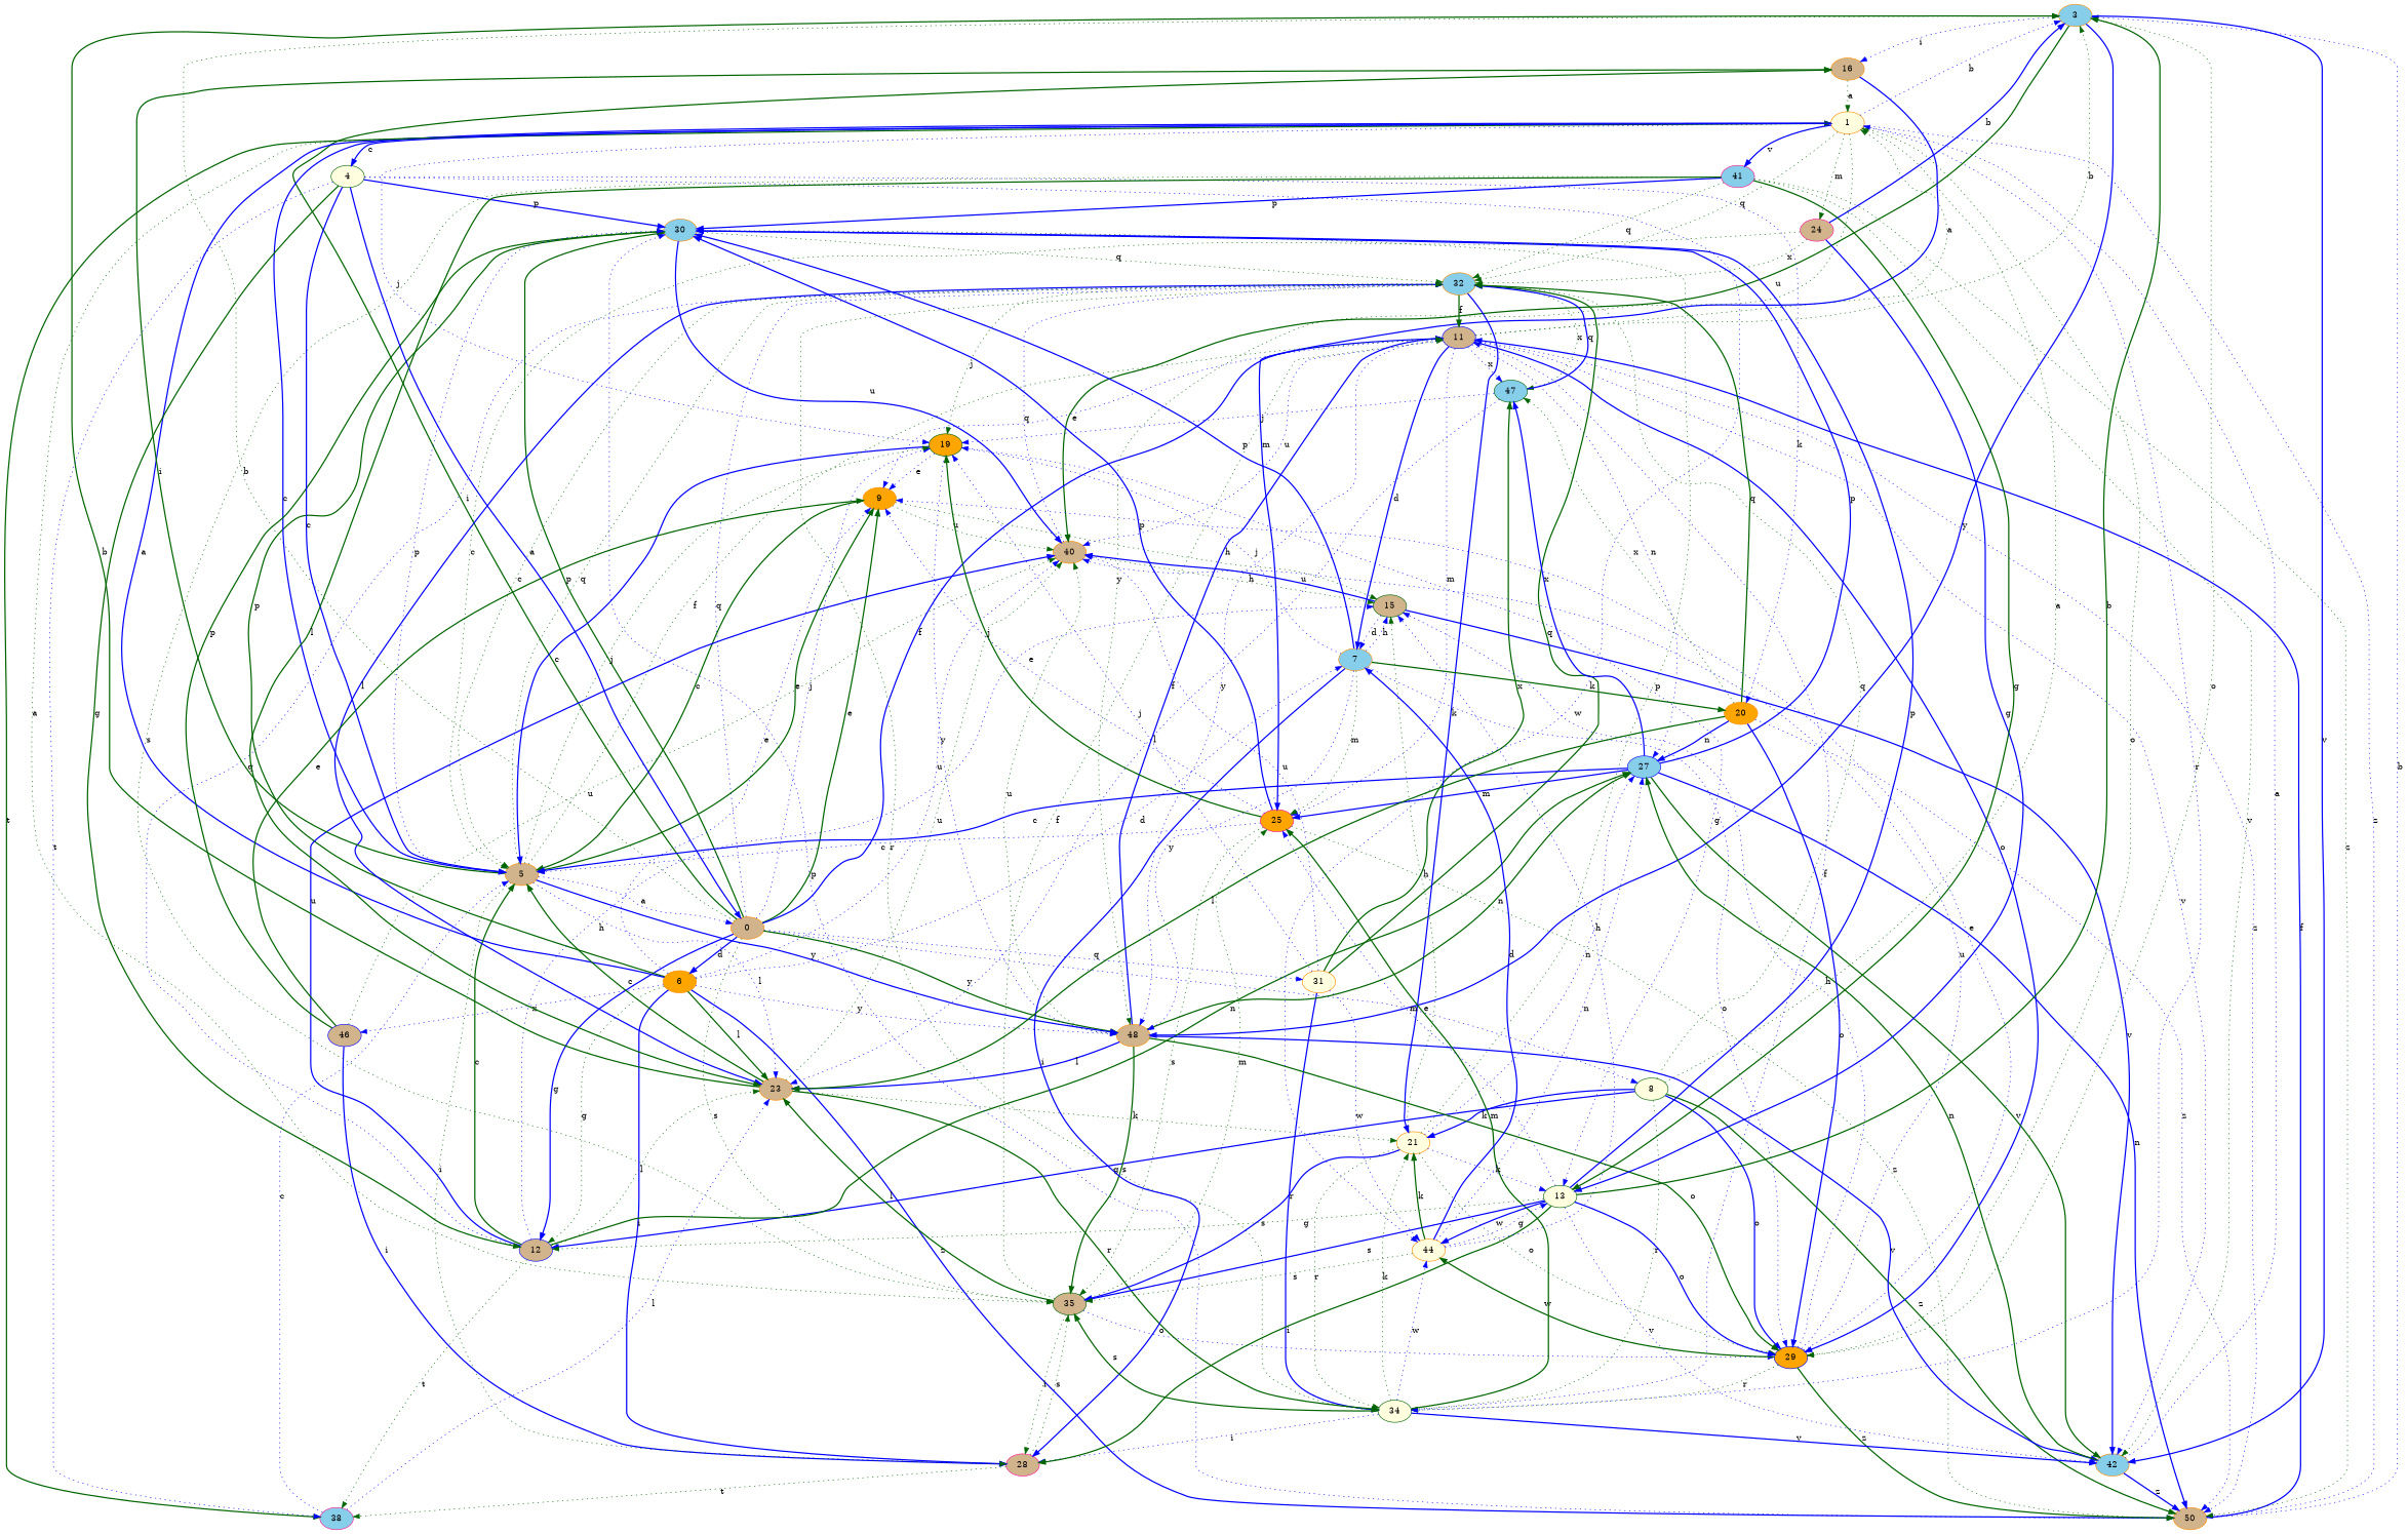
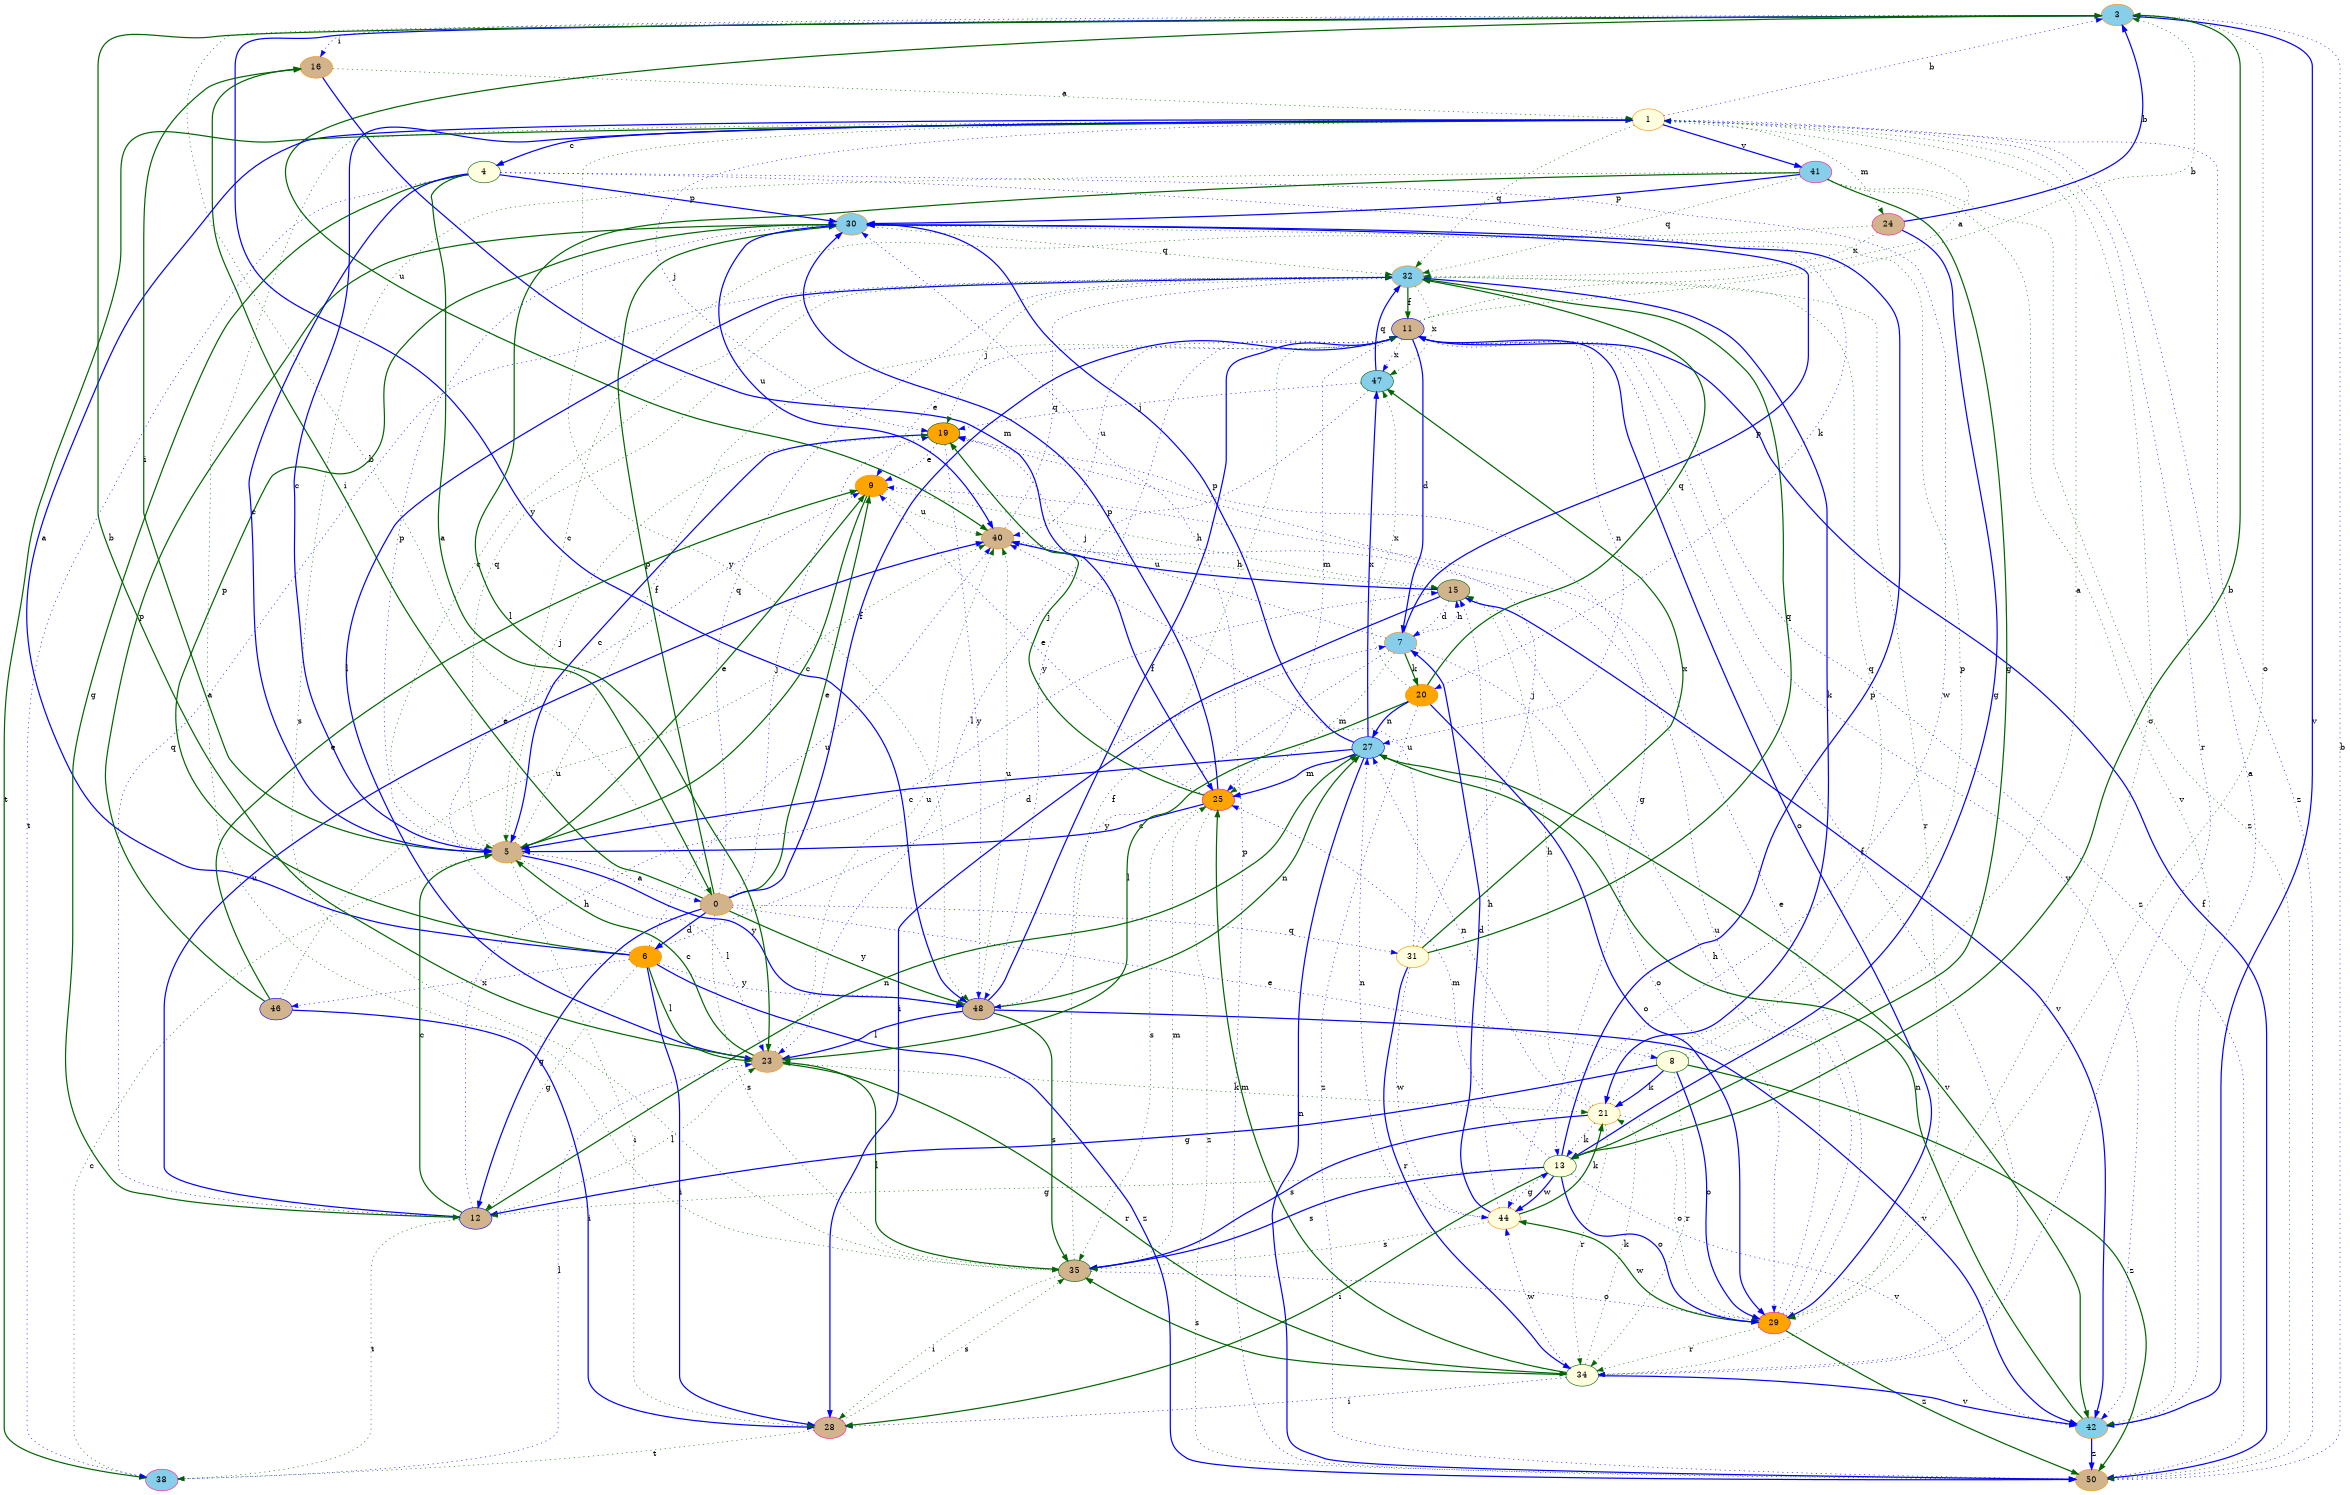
  strict digraph {
    node [color=darkorange fillcolor=tan style=filled]
    edge [color=blue style=dotted]
    3 [fillcolor=skyblue]
    0
    6 [fillcolor=orange]
    8 [color=darkgreen fillcolor=lightyellow]
    9 [fillcolor=orange]
    11 [color=blue]
    12 [color=blue]
    16
    19 [color=darkgreen fillcolor=orange]
    30 [fillcolor=skyblue]
    31 [fillcolor=lightyellow]
    32 [fillcolor=skyblue]
    35 [color=darkgreen]
-   48
-   29 [color=blue fillcolor=orange]
+   48 [color=blue]
+   29 [color=deeppink fillcolor=orange]
    40
    42 [fillcolor=skyblue]
    1 [fillcolor=lightyellow]
    50
    n20 [color=deeppink label=28]
    23
    7 [fillcolor=skyblue]
    46 [color=blue]
    34 [color=darkgreen fillcolor=lightyellow]
    21 [fillcolor=lightyellow]
    5
    15 [color=darkgreen]
    25 [color=deeppink fillcolor=orange]
    27 [color=blue fillcolor=skyblue]
    47 [color=darkgreen fillcolor=skyblue]
    38 [color=deeppink fillcolor=skyblue]
    13 [color=darkgreen fillcolor=lightyellow]
    44 [fillcolor=lightyellow]
    4 [color=darkgreen fillcolor=lightyellow]
    24 [color=deeppink]
    41 [color=deeppink fillcolor=skyblue]
    20 [fillcolor=orange]
    3 -> 16 [label=i]
    3 -> 48 [label=y style=bold]
    3 -> 29 [color=darkgreen label=o]
    3 -> 40 [color=darkgreen label=u style=bold]
    3 -> 42 [label=v style=bold]
    0 -> 3 [color=darkgreen label=b]
    0 -> 6 [label=d style=bold]
    0 -> 8 [label=e]
    0 -> 9 [color=darkgreen label=e style=bold]
    0 -> 11 [label=f style=bold]
    0 -> 12 [label=g style=bold]
    0 -> 16 [color=darkgreen label=i style=bold]
    0 -> 19 [label=j]
    0 -> 30 [color=darkgreen label=p style=bold]
    0 -> 31 [label=q]
    0 -> 32 [label=q]
    0 -> 35 [color=darkgreen label=s]
    0 -> 48 [color=darkgreen label=y style=bold]
    6 -> 9 [label=e]
    6 -> 12 [color=darkgreen label=g]
    6 -> 30 [color=darkgreen label=p style=bold]
    6 -> 48 [label=y]
    6 -> 40 [label=u]
    6 -> 1 [label=a style=bold]
    6 -> 50 [label=z style=bold]
    6 -> n20 [label=i style=bold]
    6 -> 23 [color=darkgreen label=l style=bold]
    6 -> 7 [label=d]
    6 -> 46 [label=x]
    8 -> 12 [label=g style=bold]
    8 -> 32 [color=darkgreen label=q]
    8 -> 29 [label=o style=bold]
    8 -> 1 [color=darkgreen label=a]
    8 -> 50 [color=darkgreen label=z style=bold]
    8 -> 34 [color=darkgreen label=r]
    8 -> 21 [label=k style=bold]
    9 -> 40 [color=darkgreen label=u]
    9 -> 5 [color=darkgreen label=c style=bold]
    9 -> 15 [color=darkgreen label=h]
    11 -> 3 [color=darkgreen label=b]
    11 -> 9 [label=e]
    11 -> 48 [label=y]
    11 -> 29 [label=o style=bold]
    11 -> 40 [label=u]
    11 -> 42 [label=v]
    11 -> 1 [color=darkgreen label=a]
    11 -> 50 [label=z]
    11 -> 7 [label=d style=bold]
    11 -> 25 [label=m]
    11 -> 27 [label=n]
    11 -> 47 [label=x]
    12 -> 32 [label=q]
    12 -> 40 [label=u style=bold]
    12 -> 23 [color=darkgreen label=l]
    12 -> 5 [color=darkgreen label=c style=bold]
    12 -> 15 [label=h]
    12 -> 27 [color=darkgreen label=n style=bold]
    12 -> 38 [color=darkgreen label=t]
    16 -> 1 [color=darkgreen label=a]
    16 -> 25 [label=m style=bold]
    19 -> 9 [label=e]
    19 -> 48 [label=y]
    19 -> 5 [label=c style=bold]
    19 -> 13 [label=g]
    30 -> 32 [color=darkgreen label=q]
    30 -> 40 [label=u style=bold]
    31 -> 19 [label=j]
    31 -> 32 [color=darkgreen label=q style=bold]
    31 -> 40 [label=u]
    31 -> 34 [label=r style=bold]
    31 -> 47 [color=darkgreen label=x style=bold]
    31 -> 44 [label=w]
    32 -> 11 [color=darkgreen label=f style=bold]
    32 -> 19 [color=darkgreen label=j]
    32 -> 23 [label=l style=bold]
    32 -> 34 [color=darkgreen label=r]
    32 -> 21 [label=k style=bold]
    32 -> 5 [color=darkgreen label=c]
    32 -> 47 [color=darkgreen label=x]
    35 -> 11 [color=darkgreen label=f]
    35 -> 29 [label=o]
    35 -> 1 [color=darkgreen label=a]
    35 -> n20 [color=darkgreen label=i]
    35 -> 23 [color=darkgreen label=l style=bold]
    35 -> 25 [color=darkgreen label=m]
    48 -> 11 [label=f style=bold]
    48 -> 35 [color=darkgreen label=s style=bold]
-   48 -> 29 [color=darkgreen label=o style=bold]
    48 -> 40 [color=darkgreen label=u]
    48 -> 42 [label=v style=bold]
    48 -> 23 [label=l style=bold]
    48 -> 27 [color=darkgreen label=n style=bold]
    29 -> 9 [label=e]
    29 -> 40 [label=u]
    29 -> 50 [color=darkgreen label=z style=bold]
    29 -> 34 [color=darkgreen label=r]
    29 -> 15 [label=h]
    29 -> 44 [color=darkgreen label=w style=bold]
    40 -> 32 [label=q]
    40 -> 15 [color=darkgreen label=h]
    42 -> 1 [label=a]
    42 -> 50 [label=z style=bold]
    42 -> 27 [color=darkgreen label=n style=bold]
    1 -> 3 [label=b]
    1 -> 19 [label=j]
    1 -> 32 [color=darkgreen label=q]
    1 -> 48 [color=darkgreen label=y]
    1 -> 29 [color=darkgreen label=o]
    1 -> 50 [label=z]
    1 -> 34 [label=r]
    1 -> 5 [label=c style=bold]
    1 -> 38 [color=darkgreen label=t style=bold]
    1 -> 4 [label=c style=bold]
    1 -> 24 [color=darkgreen label=m]
    1 -> 41 [label=v style=bold]
    50 -> 3 [label=b]
    50 -> 11 [label=f style=bold]
    50 -> 30 [label=p]
    n20 -> 35 [color=darkgreen label=s]
    n20 -> 38 [color=darkgreen label=t]
    23 -> 3 [color=darkgreen label=b style=bold]
    23 -> 40 [color=darkgreen label=u]
    23 -> 34 [color=darkgreen label=r style=bold]
    23 -> 21 [color=darkgreen label=k]
    23 -> 5 [color=darkgreen label=c style=bold]
    7 -> 19 [label=j]
    7 -> 30 [label=p style=bold]
    7 -> 48 [label=y]
    7 -> 29 [label=o]
    7 -> 15 [label=h]
    7 -> 25 [color=darkgreen label=m]
    7 -> 20 [color=darkgreen label=k style=bold]
    46 -> 9 [color=darkgreen label=e style=bold]
    46 -> 30 [color=darkgreen label=p style=bold]
    46 -> 40 [color=darkgreen label=u]
    46 -> n20 [label=i style=bold]
    34 -> 11 [label=f]
    34 -> 35 [color=darkgreen label=s style=bold]
    34 -> 42 [label=v style=bold]
    34 -> n20 [label=i]
    34 -> 21 [color=darkgreen label=k]
    34 -> 25 [color=darkgreen label=m style=bold]
    34 -> 44 [label=w]
    21 -> 30 [color=darkgreen label=p]
    21 -> 35 [label=s style=bold]
    21 -> 29 [color=darkgreen label=o]
    21 -> 34 [color=darkgreen label=r]
    21 -> 15 [color=darkgreen label=h]
    21 -> 27 [label=n]
    21 -> 13 [label=k]
    5 -> 0 [label=a]
    5 -> 9 [color=darkgreen label=e style=bold]
    5 -> 11 [color=darkgreen label=f]
    5 -> 16 [color=darkgreen label=i style=bold]
    5 -> 19 [color=darkgreen label=j]
    5 -> 30 [label=p]
    5 -> 32 [color=darkgreen label=q]
    5 -> 48 [label=y style=bold]
    5 -> n20 [color=darkgreen label=i]
    5 -> 23 [label=l]
    15 -> 40 [label=u style=bold]
    15 -> 42 [label=v style=bold]
-   7 -> n20 [label=i style=bold]
+   15 -> n20 [label=i style=bold]
    15 -> 7 [label=d]
    25 -> 9 [label=e]
    25 -> 19 [color=darkgreen label=j style=bold]
    25 -> 30 [label=p style=bold]
    25 -> 35 [color=darkgreen label=s]
    25 -> 50 [color=darkgreen label=z]
-   25 -> 5 [label=c]
+   25 -> 5 [label=c style=bold]
    27 -> 30 [label=p style=bold]
    27 -> 42 [color=darkgreen label=v style=bold]
    27 -> 50 [label=n style=bold]
    27 -> 5 [label=c style=bold]
    27 -> 25 [label=m style=bold]
    27 -> 47 [label=x style=bold]
    47 -> 19 [label=j]
    47 -> 32 [label=q style=bold]
    47 -> 23 [label=l]
    38 -> 23 [label=l]
-   38 -> 5 [label=c]
+   38 -> 5 [color=darkgreen label=c]
    13 -> 3 [color=darkgreen label=b style=bold]
    13 -> 12 [color=darkgreen label=g]
    13 -> 30 [label=p style=bold]
    13 -> 35 [label=s style=bold]
    13 -> 29 [label=o style=bold]
    13 -> 42 [label=v]
    13 -> n20 [color=darkgreen label=i style=bold]
    13 -> 25 [label=m]
    13 -> 44 [label=w style=bold]
    44 -> 35 [color=darkgreen label=s]
    44 -> 7 [label=d style=bold]
    44 -> 21 [color=darkgreen label=k style=bold]
    44 -> 15 [label=h]
    44 -> 27 [label=n]
    44 -> 13 [label=g]
-   4 -> 0 [label=a style=bold]
+   4 -> 0 [color=darkgreen label=a style=bold]
    4 -> 12 [color=darkgreen label=g style=bold]
    4 -> 30 [label=p style=bold]
    4 -> 5 [label=c style=bold]
    4 -> 38 [label=t]
    4 -> 44 [label=w]
    4 -> 20 [label=k]
    24 -> 3 [label=b style=bold]
    24 -> 32 [color=darkgreen label=x]
    24 -> 5 [color=darkgreen label=c]
    24 -> 13 [label=g style=bold]
    41 -> 30 [label=p style=bold]
    41 -> 32 [color=darkgreen label=q]
    41 -> 35 [color=darkgreen label=s]
    41 -> 42 [color=darkgreen label=v]
    41 -> 50 [color=darkgreen label=z]
    41 -> 23 [color=darkgreen label=l style=bold]
    41 -> 13 [color=darkgreen label=g style=bold]
    20 -> 32 [color=darkgreen label=q style=bold]
    20 -> 29 [label=o style=bold]
    20 -> 50 [label=z]
    20 -> 23 [color=darkgreen label=l style=bold]
    20 -> 27 [label=n style=bold]
    20 -> 47 [color=darkgreen label=x]
  }
